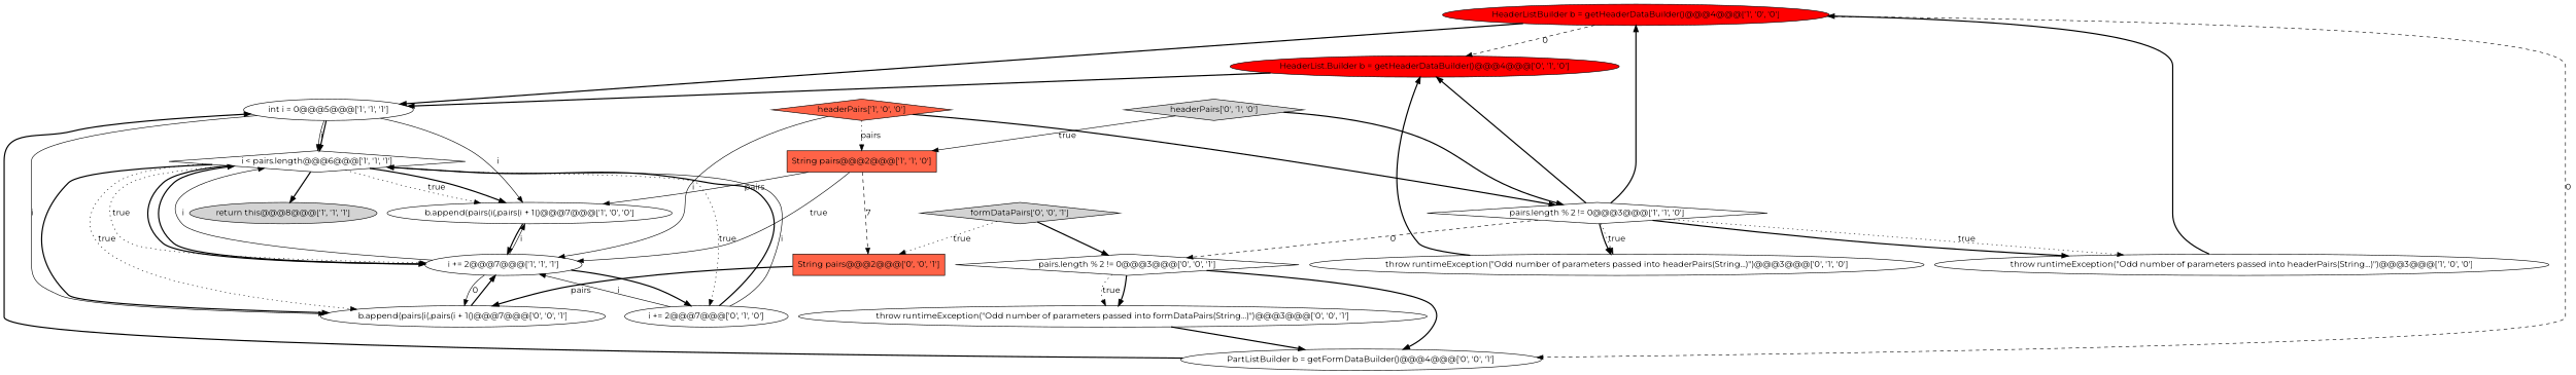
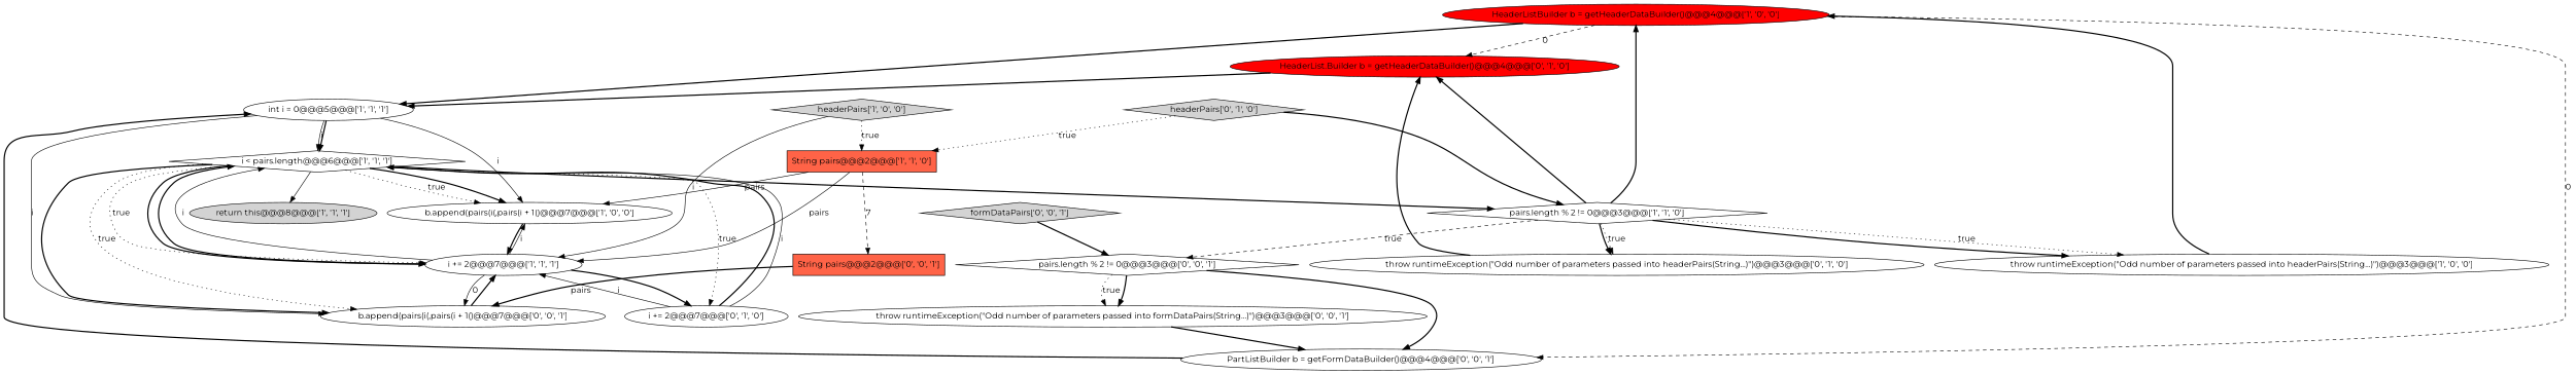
  digraph {
    fontname=Montserrat
    node [fillcolor=white fontname=Montserrat shape=ellipse style=filled]
    edge [fontname=Montserrat style=bold]
    n1 [fillcolor=red label="HeaderListBuilder b = getHeaderDataBuilder()@@@4@@@['1', '0', '0']"]
    n2 [fillcolor=red label="HeaderList.Builder b = getHeaderDataBuilder()@@@4@@@['0', '1', '0']"]
    n3 [label="PartListBuilder b = getFormDataBuilder()@@@4@@@['0', '0', '1']"]
    n4 [label="int i = 0@@@5@@@['1', '1', '1']"]
    n5 [label="i < pairs.length@@@6@@@['1', '1', '1']" shape=diamond]
    n6 [label="b.append(pairs(i(,pairs(i + 1()@@@7@@@['1', '0', '0']"]
    n7 [label="b.append(pairs(i(,pairs(i + 1()@@@7@@@['0', '0', '1']"]
-   n8 [fillcolor=tomato label="headerPairs['1', '0', '0']" shape=diamond]
+   n8 [fillcolor=lightgray label="headerPairs['1', '0', '0']" shape=diamond]
    n9 [fillcolor=tomato label="String pairs@@@2@@@['1', '1', '0']" shape=box]
    n10 [label="pairs.length % 2 != 0@@@3@@@['1', '1', '0']" shape=diamond]
    n11 [label="i += 2@@@7@@@['1', '1', '1']"]
    n12 [fillcolor=tomato label="String pairs@@@2@@@['0', '0', '1']" shape=box]
    n13 [label="throw runtimeException(\"Odd number of parameters passed into headerPairs(String...)\")@@@3@@@['0', '1', '0']"]
    n14 [label="pairs.length % 2 != 0@@@3@@@['0', '0', '1']" shape=diamond]
    n15 [label="throw runtimeException(\"Odd number of parameters passed into headerPairs(String...)\")@@@3@@@['1', '0', '0']"]
    n16 [label="i += 2@@@7@@@['0', '1', '0']"]
    n17 [fillcolor=lightgray label="return this@@@8@@@['1', '1', '1']"]
    n18 [fillcolor=lightgray label="headerPairs['0', '1', '0']" shape=diamond]
    n19 [fillcolor=lightgray label="formDataPairs['0', '0', '1']" shape=diamond]
    n20 [label="throw runtimeException(\"Odd number of parameters passed into formDataPairs(String...)\")@@@3@@@['0', '0', '1']"]
    n1 -> n2 [label=0 style=dashed]
    n1 -> n3 [label=0 style=dashed]
    n1 -> n4
    n2 -> n4
    n3 -> n4
    n4 -> n5
    n4 -> n5 [label=i style=solid]
    n4 -> n6 [label=i style=solid]
    n4 -> n7 [label=i style=solid]
    n5 -> n6 [label=true style=dotted]
    n5 -> n6
    n5 -> n7
    n5 -> n7 [label=true style=dotted]
    n5 -> n11 [label=true style=dotted]
    n5 -> n11
    n5 -> n16 [label=true style=dotted]
-   n5 -> n17
+   n5 -> n17 [style=solid]
    n6 -> n11
    n7 -> n11
-   n8 -> n9 [label=pairs style=dotted]
-   n8 -> n10
+   n8 -> n9 [label=true style=dotted]
+   n5 -> n10
    n8 -> n11 [label=i style=solid]
    n9 -> n6 [label=pairs style=solid]
-   n9 -> n11 [label=true style=solid]
+   n9 -> n11 [label=pairs style=solid]
    n9 -> n12 [label=7 style=dashed]
    n10 -> n1
    n10 -> n2
    n10 -> n13
    n10 -> n13 [label=true style=dotted]
-   n10 -> n14 [label=0 style=dashed]
+   n10 -> n14 [label=true style=dashed]
    n10 -> n15 [label=true style=dotted]
    n10 -> n15
    n11 -> n5
    n11 -> n5 [label=i style=solid]
    n11 -> n6 [label=i style=solid]
    n11 -> n7 [label=0 style=solid]
    n11 -> n16
    n12 -> n7 [label=pairs]
    n13 -> n2
    n14 -> n3
    n14 -> n20
    n14 -> n20 [label=true style=dotted]
    n15 -> n1
    n16 -> n5
    n16 -> n5 [label=i style=solid]
    n16 -> n11 [label=i style=solid]
-   n18 -> n9 [label=true style=solid]
+   n18 -> n9 [label=true style=dotted]
    n18 -> n10
-   n19 -> n12 [label=true style=dotted]
    n19 -> n14
    n20 -> n3
  }
